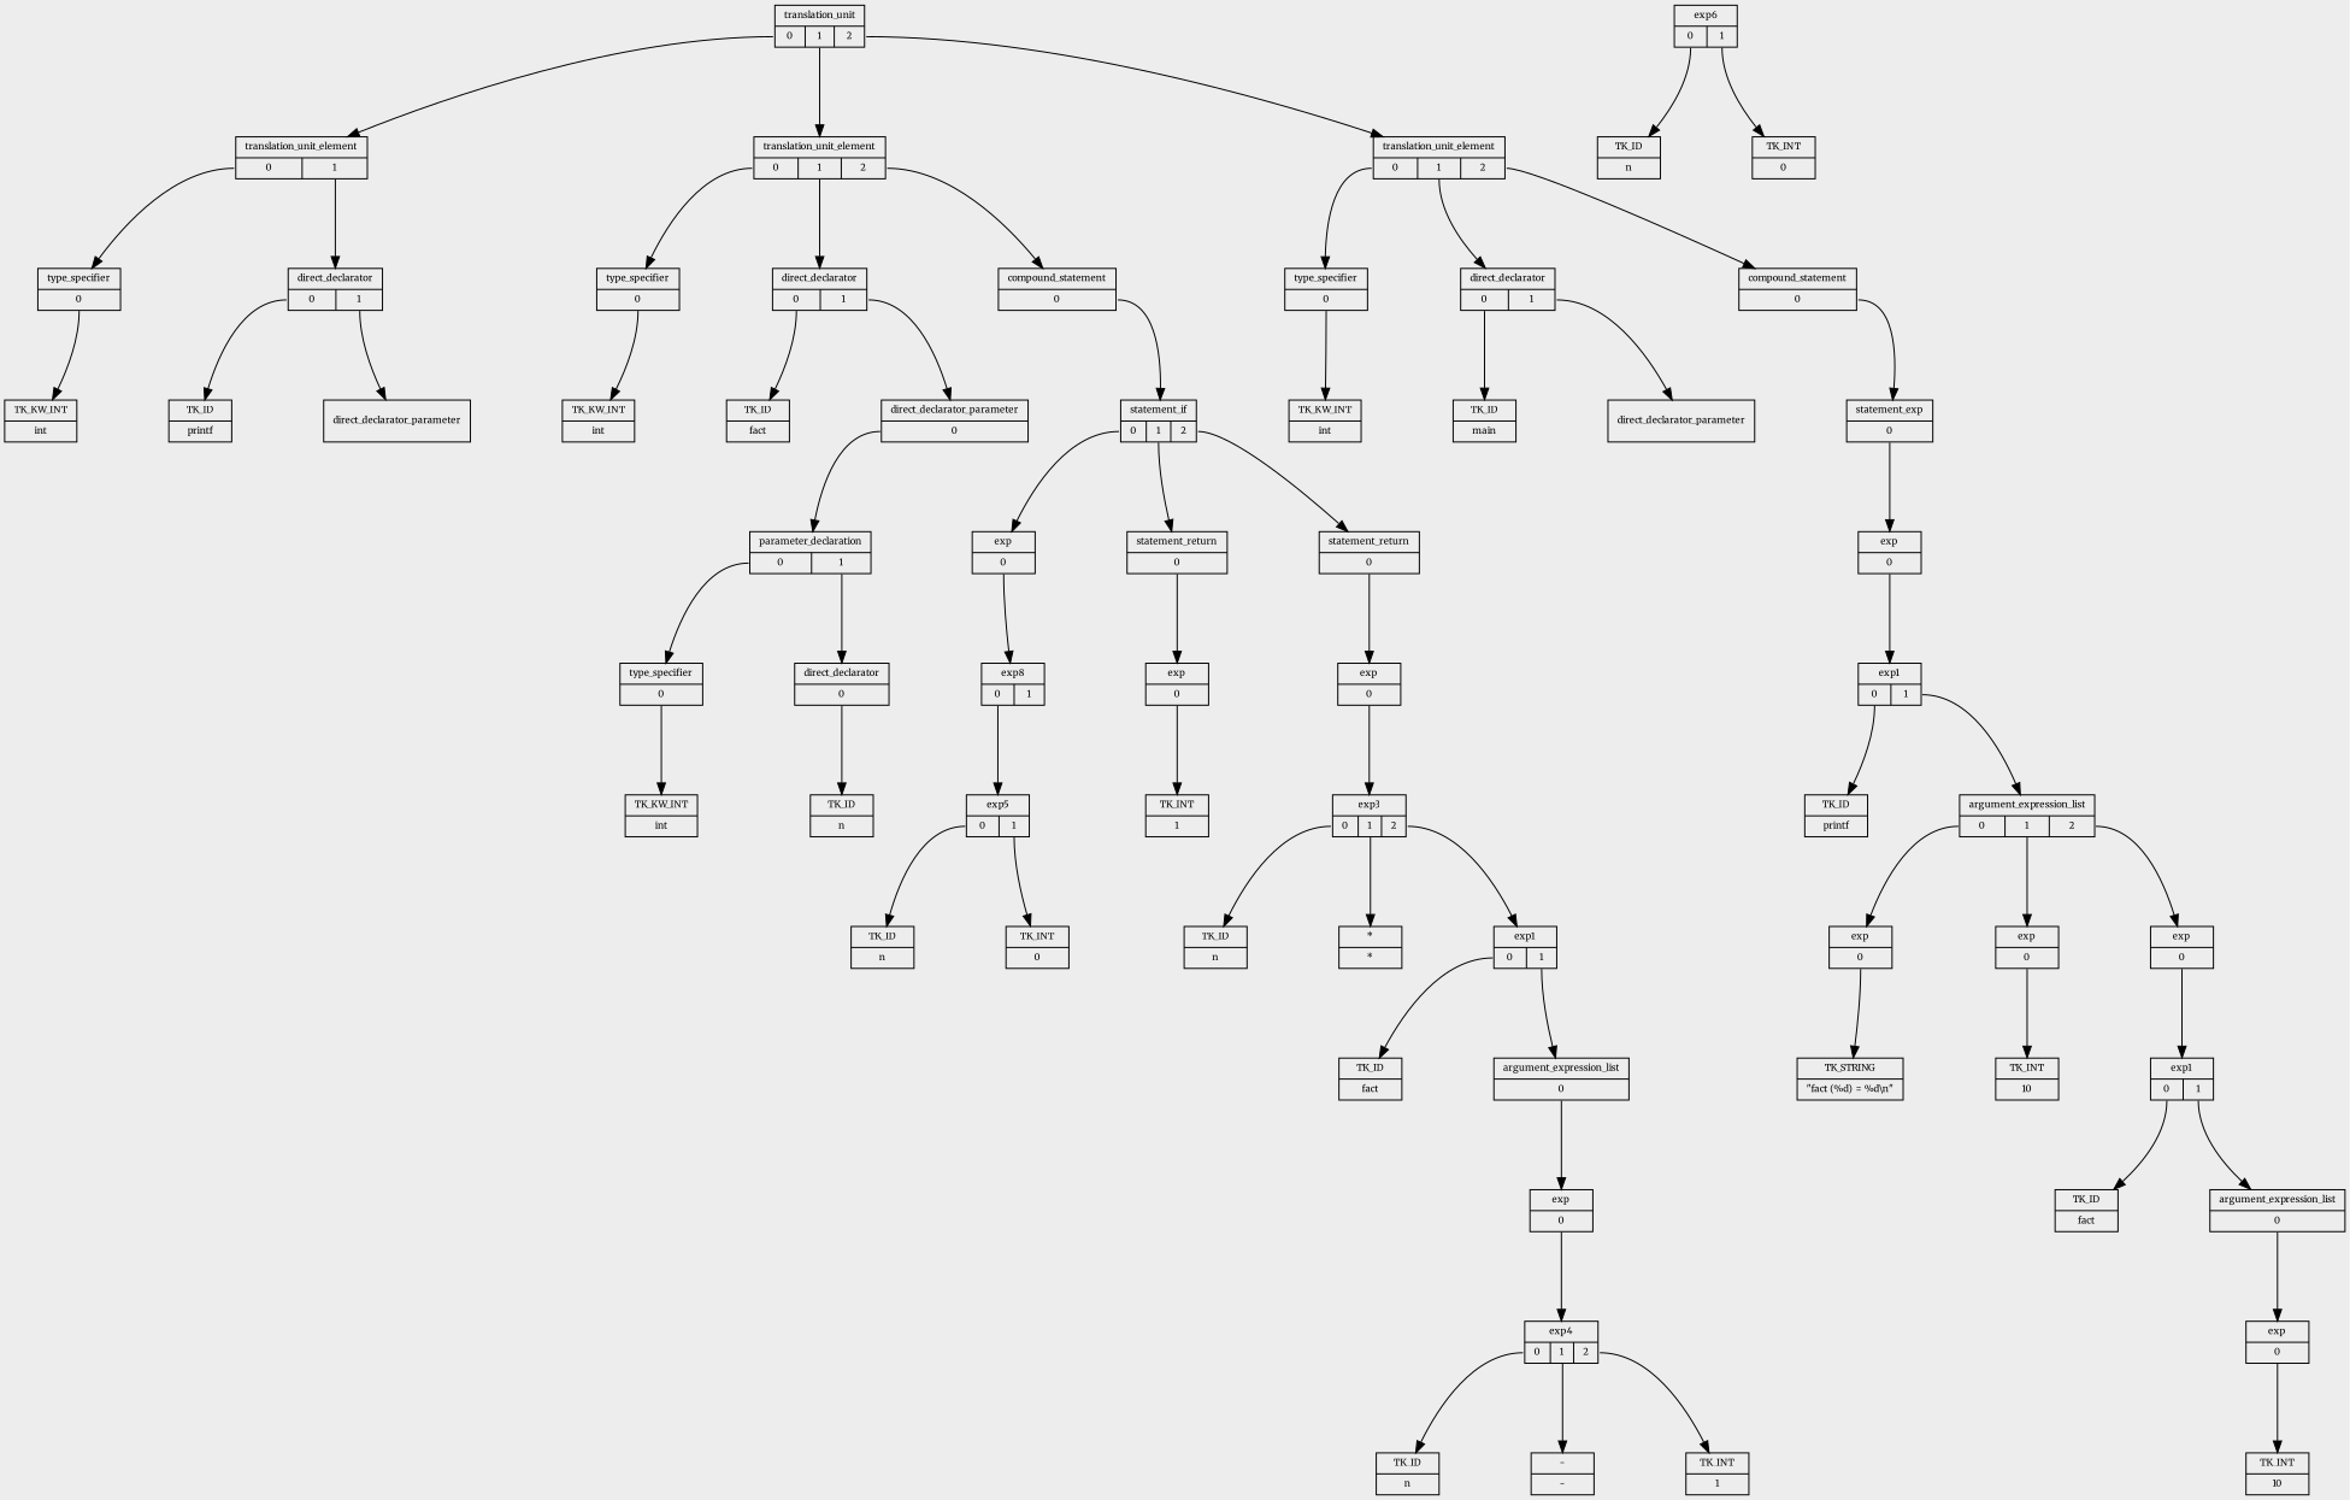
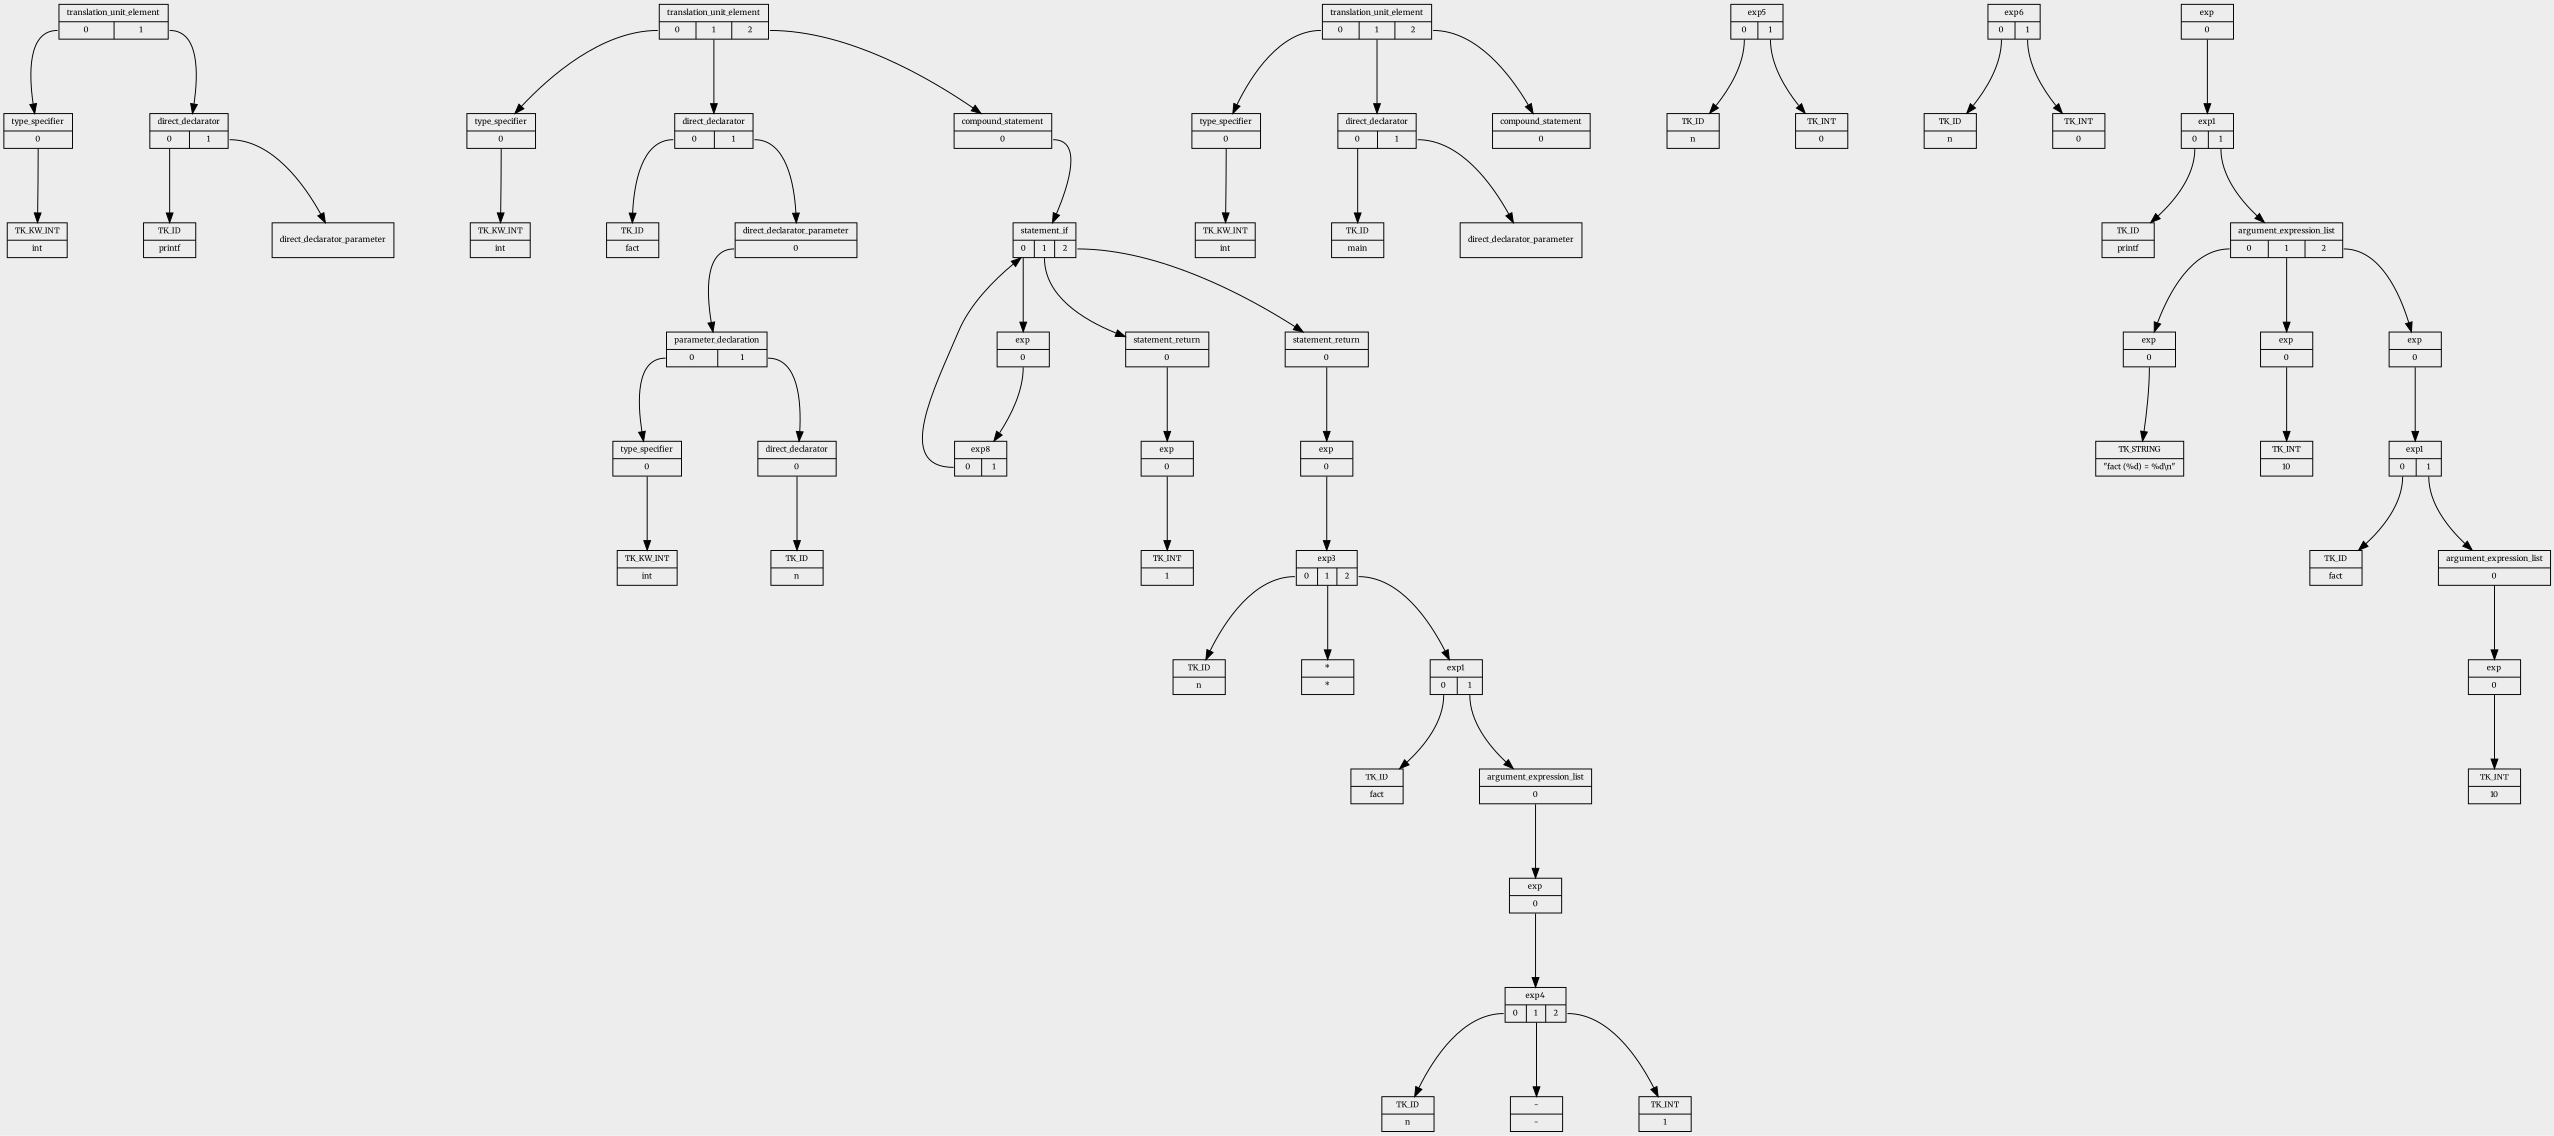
  digraph {
    bgcolor="#EDEDED"
    fontname=Merriweather
    nodesep=1.1
    rankdir=TB
    ranksep=1.05
    node [fontname=Merriweather fontsize=8 shape=record]
    edge [fontname=Merriweather tailport=p0]
-   n1 [label="{translation_unit|{<p0>0|<p1>1|<p2>2}}"]
    n2 [label="{translation_unit_element|{<p0>0|<p1>1}}"]
    n3 [label="{translation_unit_element|{<p0>0|<p1>1|<p2>2}}"]
    n4 [label="{translation_unit_element|{<p0>0|<p1>1|<p2>2}}"]
    n5 [label="{type_specifier|{<p0>0}}"]
    n6 [label="{direct_declarator|{<p0>0|<p1>1}}"]
    n7 [label="{type_specifier|{<p0>0}}"]
    n8 [label="{direct_declarator|{<p0>0|<p1>1}}"]
    n9 [label="{compound_statement|{<p0>0}}"]
    n10 [label="{type_specifier|{<p0>0}}"]
    n11 [label="{direct_declarator|{<p0>0|<p1>1}}"]
    n12 [label="{compound_statement|{<p0>0}}"]
    n13 [label="{TK_KW_INT|int}"]
    n14 [label="{TK_ID|printf}"]
    n15 [label=direct_declarator_parameter]
    n16 [label="{TK_KW_INT|int}"]
    n17 [label="{TK_ID|fact}"]
    n18 [label="{direct_declarator_parameter|{<p0>0}}"]
    n19 [label="{statement_if|{<p0>0|<p1>1|<p2>2}}"]
    n20 [label="{parameter_declaration|{<p0>0|<p1>1}}"]
    n21 [label="{type_specifier|{<p0>0}}"]
    n22 [label="{direct_declarator|{<p0>0}}"]
    n23 [label="{TK_KW_INT|int}"]
    n24 [label="{TK_ID|n}"]
    n25 [label="{exp|{<p0>0}}"]
    n26 [label="{statement_return|{<p0>0}}"]
    n27 [label="{statement_return|{<p0>0}}"]
    n28 [label="{exp8|{<p0>0|<p1>1}}"]
    n29 [label="{exp|{<p0>0}}"]
    n30 [label="{exp|{<p0>0}}"]
    n31 [label="{exp5|{<p0>0|<p1>1}}"]
    n32 [label="{TK_ID|n}"]
    n33 [label="{TK_INT|0}"]
    n34 [label="{exp6|{<p0>0|<p1>1}}"]
    n35 [label="{TK_ID|n}"]
    n36 [label="{TK_INT|0}"]
    n37 [label="{TK_INT|1}"]
    n38 [label="{exp3|{<p0>0|<p1>1|<p2>2}}"]
    n39 [label="{TK_ID|n}"]
    n40 [label="{*|*}"]
    n41 [label="{exp1|{<p0>0|<p1>1}}"]
    n42 [label="{TK_ID|fact}"]
    n43 [label="{argument_expression_list|{<p0>0}}"]
    n44 [label="{exp|{<p0>0}}"]
    n45 [label="{exp4|{<p0>0|<p1>1|<p2>2}}"]
    n46 [label="{TK_ID|n}"]
    n47 [label="{-|-}"]
    n48 [label="{TK_INT|1}"]
    n49 [label="{TK_KW_INT|int}"]
    n50 [label="{TK_ID|main}"]
    n51 [label=direct_declarator_parameter]
-   n52 [label="{statement_exp|{<p0>0}}"]
    n53 [label="{exp|{<p0>0}}"]
    n54 [label="{exp1|{<p0>0|<p1>1}}"]
    n55 [label="{TK_ID|printf}"]
    n56 [label="{argument_expression_list|{<p0>0|<p1>1|<p2>2}}"]
    n57 [label="{exp|{<p0>0}}"]
    n58 [label="{exp|{<p0>0}}"]
    n59 [label="{exp|{<p0>0}}"]
    n60 [label="{TK_STRING|\"fact (%d) = %d\\n\"}"]
    n61 [label="{TK_INT|10}"]
    n62 [label="{exp1|{<p0>0|<p1>1}}"]
    n63 [label="{TK_ID|fact}"]
    n64 [label="{argument_expression_list|{<p0>0}}"]
    n65 [label="{exp|{<p0>0}}"]
    n66 [label="{TK_INT|10}"]
-   n1 -> n2
-   n1 -> n3 [tailport=p1]
-   n1 -> n4 [tailport=p2]
    n2 -> n5
    n2 -> n6 [tailport=p1]
    n3 -> n7
    n3 -> n8 [tailport=p1]
    n3 -> n9 [tailport=p2]
    n4 -> n10
    n4 -> n11 [tailport=p1]
    n4 -> n12 [tailport=p2]
    n5 -> n13
    n6 -> n14
    n6 -> n15 [tailport=p1]
    n7 -> n16
    n8 -> n17
    n8 -> n18 [tailport=p1]
    n9 -> n19
    n10 -> n49
    n11 -> n50
    n11 -> n51 [tailport=p1]
-   n12 -> n52
    n18 -> n20
    n19 -> n25
    n19 -> n26 [tailport=p1]
    n19 -> n27 [tailport=p2]
    n20 -> n21
    n20 -> n22 [tailport=p1]
    n21 -> n23
    n22 -> n24
    n25 -> n28
    n26 -> n29
    n27 -> n30
-   n28 -> n31
+   n28 -> n19
    n29 -> n37
    n30 -> n38
    n31 -> n32
    n31 -> n33 [tailport=p1]
    n34 -> n35
    n34 -> n36 [tailport=p1]
    n38 -> n39
    n38 -> n40 [tailport=p1]
    n38 -> n41 [tailport=p2]
    n41 -> n42
    n41 -> n43 [tailport=p1]
    n43 -> n44
    n44 -> n45
    n45 -> n46
    n45 -> n47 [tailport=p1]
    n45 -> n48 [tailport=p2]
-   n52 -> n53
    n53 -> n54
    n54 -> n55
    n54 -> n56 [tailport=p1]
    n56 -> n57
    n56 -> n58 [tailport=p1]
    n56 -> n59 [tailport=p2]
    n57 -> n60
    n58 -> n61
    n59 -> n62
    n62 -> n63
    n62 -> n64 [tailport=p1]
    n64 -> n65
    n65 -> n66
  }
